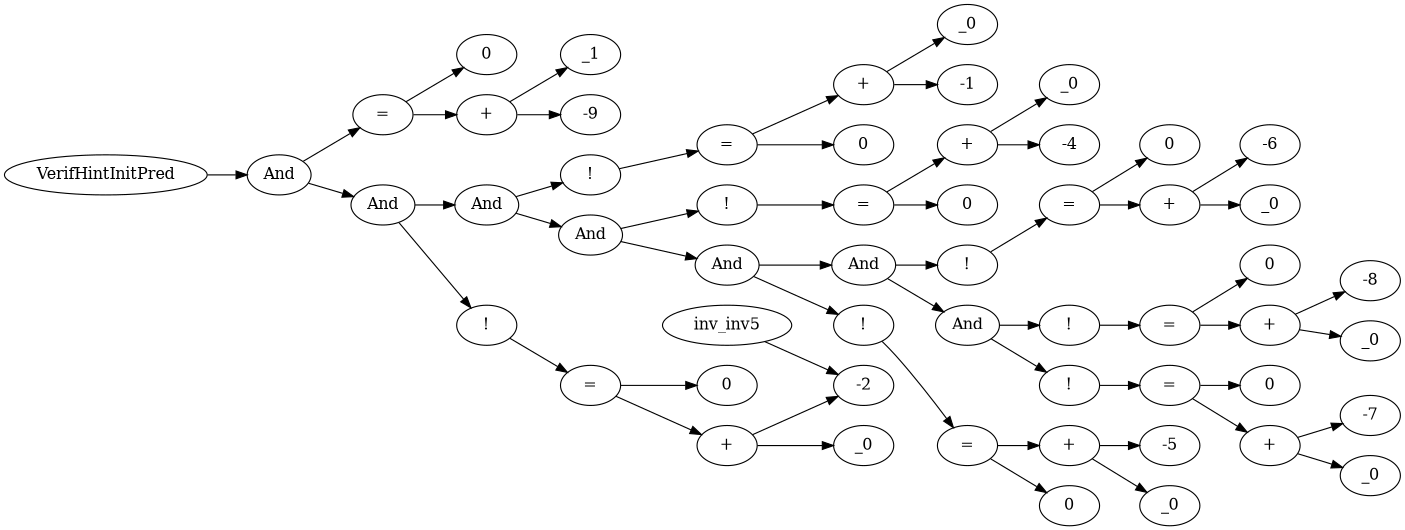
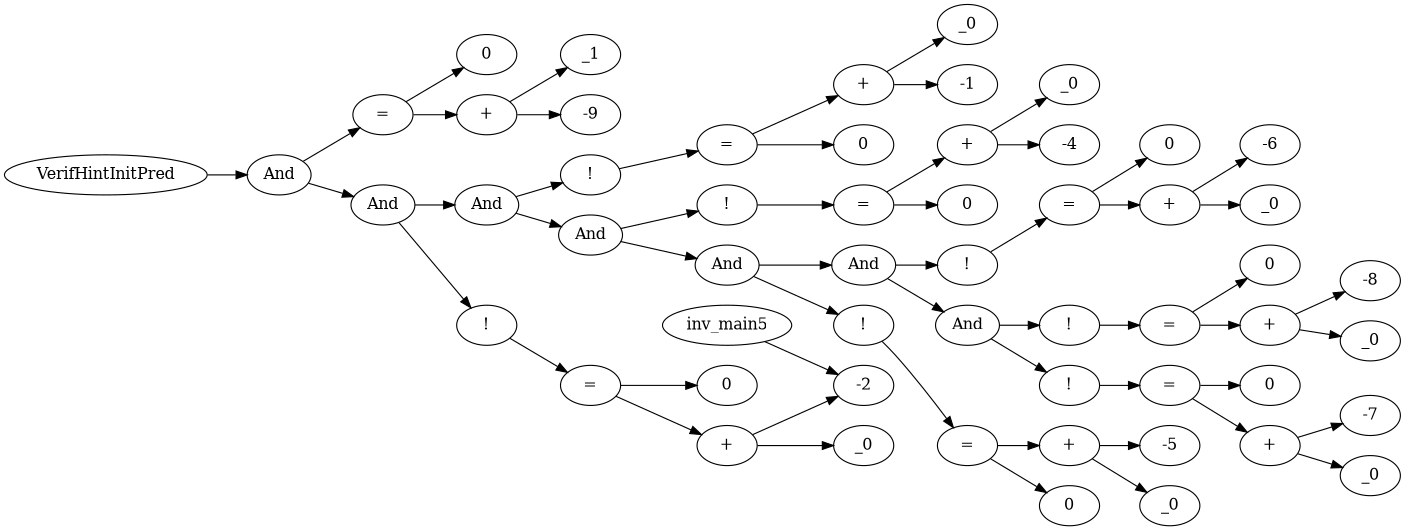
  digraph {
    rankdir=LR
-   n1 [label=inv_inv5]
+   n1 [label=inv_main5]
    n2 [label=-2]
    n3 [label=VerifHintInitPred]
    n4 [label=And]
    n5 [label="="]
    n6 [label=And]
    n7 [label=0]
    n8 [label="+"]
    n9 [label=And]
    n10 [label="!"]
    n11 [label=-9]
    n12 [label=_1]
    n13 [label=And]
    n14 [label="!"]
    n15 [label="="]
    n16 [label=And]
    n17 [label="!"]
    n18 [label="="]
    n19 [label=And]
    n20 [label="!"]
    n21 [label="="]
    n22 [label=And]
    n23 [label="!"]
    n24 [label="="]
    n25 [label="!"]
    n26 [label="!"]
    n27 [label="="]
    n28 [label="="]
    n29 [label="="]
    n30 [label=0]
    n31 [label="+"]
    n32 [label=-8]
    n33 [label=_0]
    n34 [label=0]
    n35 [label="+"]
    n36 [label=-7]
    n37 [label=_0]
    n38 [label=0]
    n39 [label="+"]
    n40 [label=-6]
    n41 [label=_0]
    n42 [label=0]
    n43 [label="+"]
    n44 [label=-5]
    n45 [label=_0]
    n46 [label=0]
    n47 [label="+"]
    n48 [label=-4]
    n49 [label=_0]
    n50 [label=0]
    n51 [label="+"]
    n52 [label=-1]
    n53 [label=_0]
    n54 [label=0]
    n55 [label="+"]
    n56 [label=_0]
    n1 -> n2
    n3 -> n4
    n4 -> n5
    n4 -> n6
    n5 -> n7
    n5 -> n8
    n6 -> n9
    n6 -> n10
    n8 -> n11
    n8 -> n12
    n9 -> n13
    n9 -> n14
    n10 -> n15
    n13 -> n16
    n13 -> n17
    n14 -> n18
    n15 -> n54
    n15 -> n55
    n16 -> n19
    n16 -> n20
    n17 -> n21
    n18 -> n50
    n18 -> n51
    n19 -> n22
    n19 -> n23
    n20 -> n24
    n21 -> n46
    n21 -> n47
    n22 -> n25
    n22 -> n26
    n23 -> n27
    n24 -> n42
    n24 -> n43
    n25 -> n28
    n26 -> n29
    n27 -> n38
    n27 -> n39
    n28 -> n30
    n28 -> n31
    n29 -> n34
    n29 -> n35
    n31 -> n32
    n31 -> n33
    n35 -> n36
    n35 -> n37
    n39 -> n40
    n39 -> n41
    n43 -> n44
    n43 -> n45
    n47 -> n48
    n47 -> n49
    n51 -> n52
    n51 -> n53
    n55 -> n2
    n55 -> n56
  }
